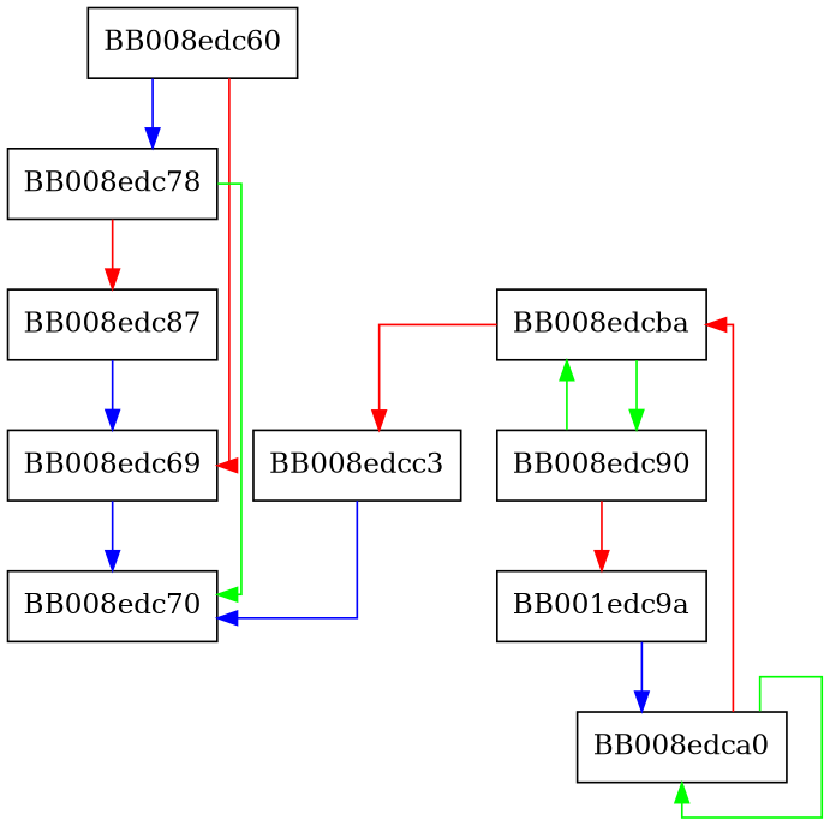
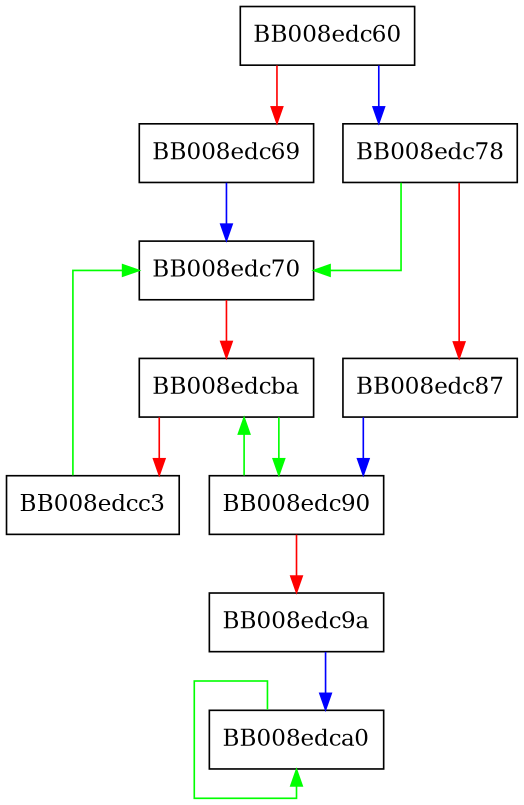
  digraph {
    splines=ortho
    node [shape=box]
    edge [color=blue]
    BB008edc60
    BB008edc78
    BB008edc69
    BB008edc70
    BB008edc87
    BB008edc90
    BB008edcba
-   BB008edc9a [label=BB001edc9a]
+   BB008edc9a
    BB008edcc3
    BB008edca0
    BB008edc60 -> BB008edc78
    BB008edc60 -> BB008edc69 [color=red]
    BB008edc78 -> BB008edc70 [color=green]
    BB008edc78 -> BB008edc87 [color=red]
    BB008edc69 -> BB008edc70
-   BB008edc87 -> BB008edc69
+   BB008edc87 -> BB008edc90
    BB008edc90 -> BB008edcba [color=green]
    BB008edc90 -> BB008edc9a [color=red]
    BB008edcba -> BB008edc90 [color=green]
    BB008edcba -> BB008edcc3 [color=red]
    BB008edc9a -> BB008edca0
-   BB008edcc3 -> BB008edc70
-   BB008edca0 -> BB008edcba [color=red]
+   BB008edcc3 -> BB008edc70 [color=green]
+   BB008edc70 -> BB008edcba [color=red]
    BB008edca0 -> BB008edca0 [color=green]
  }
